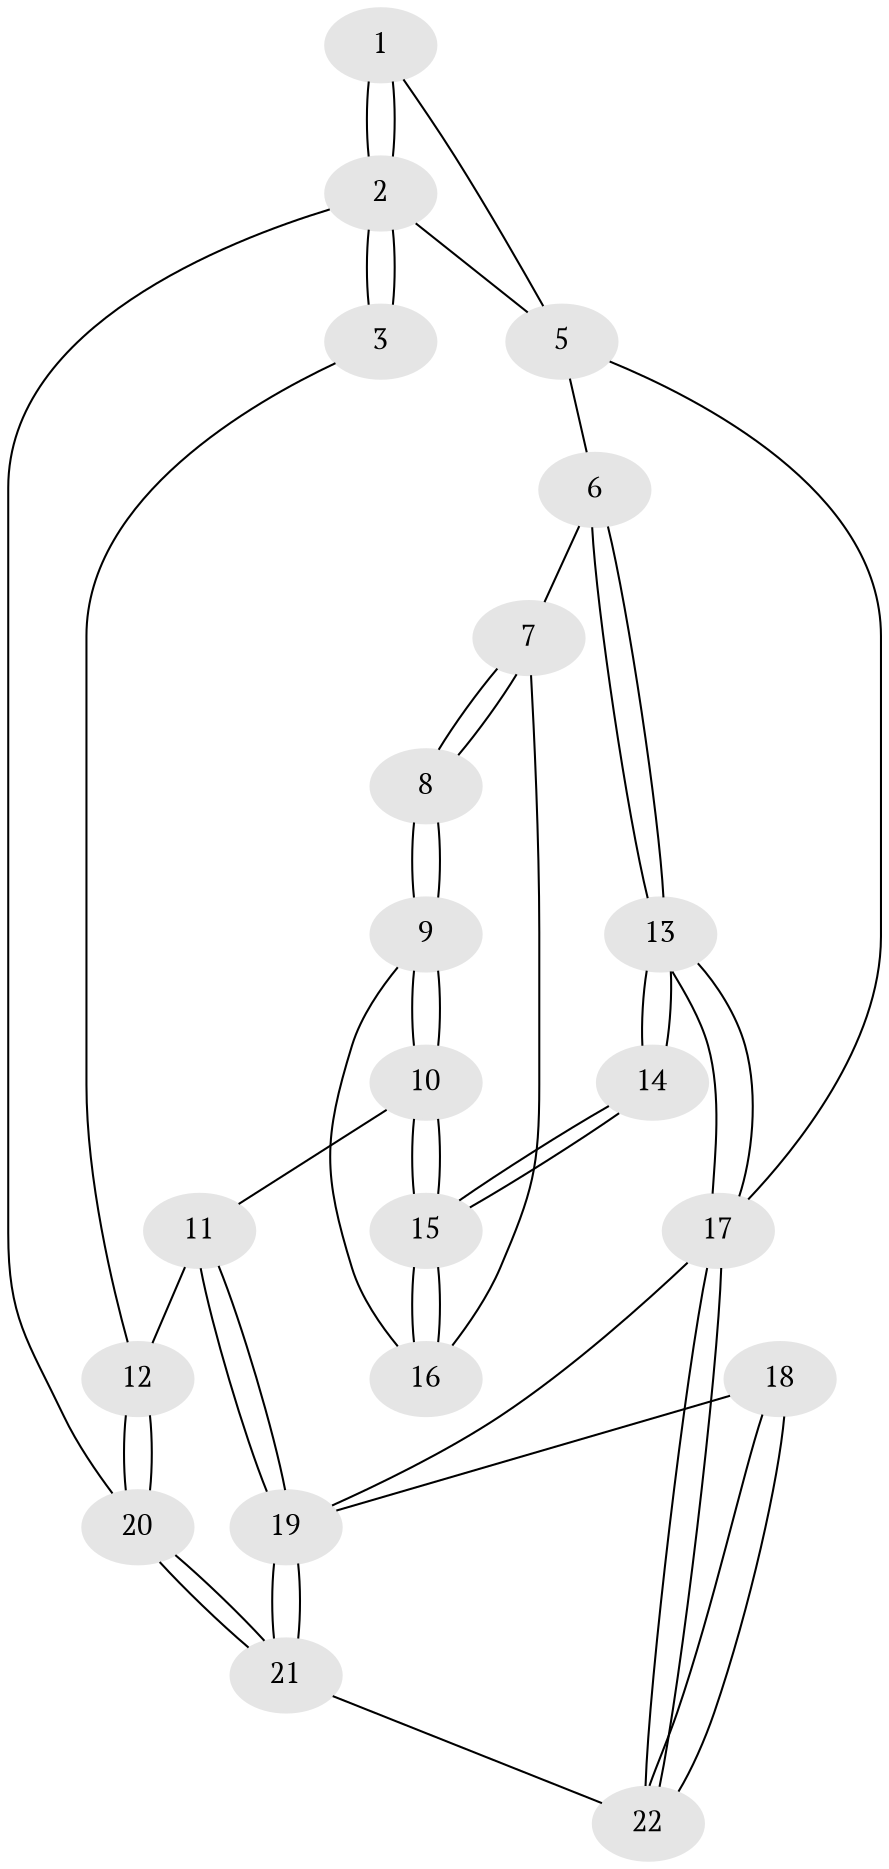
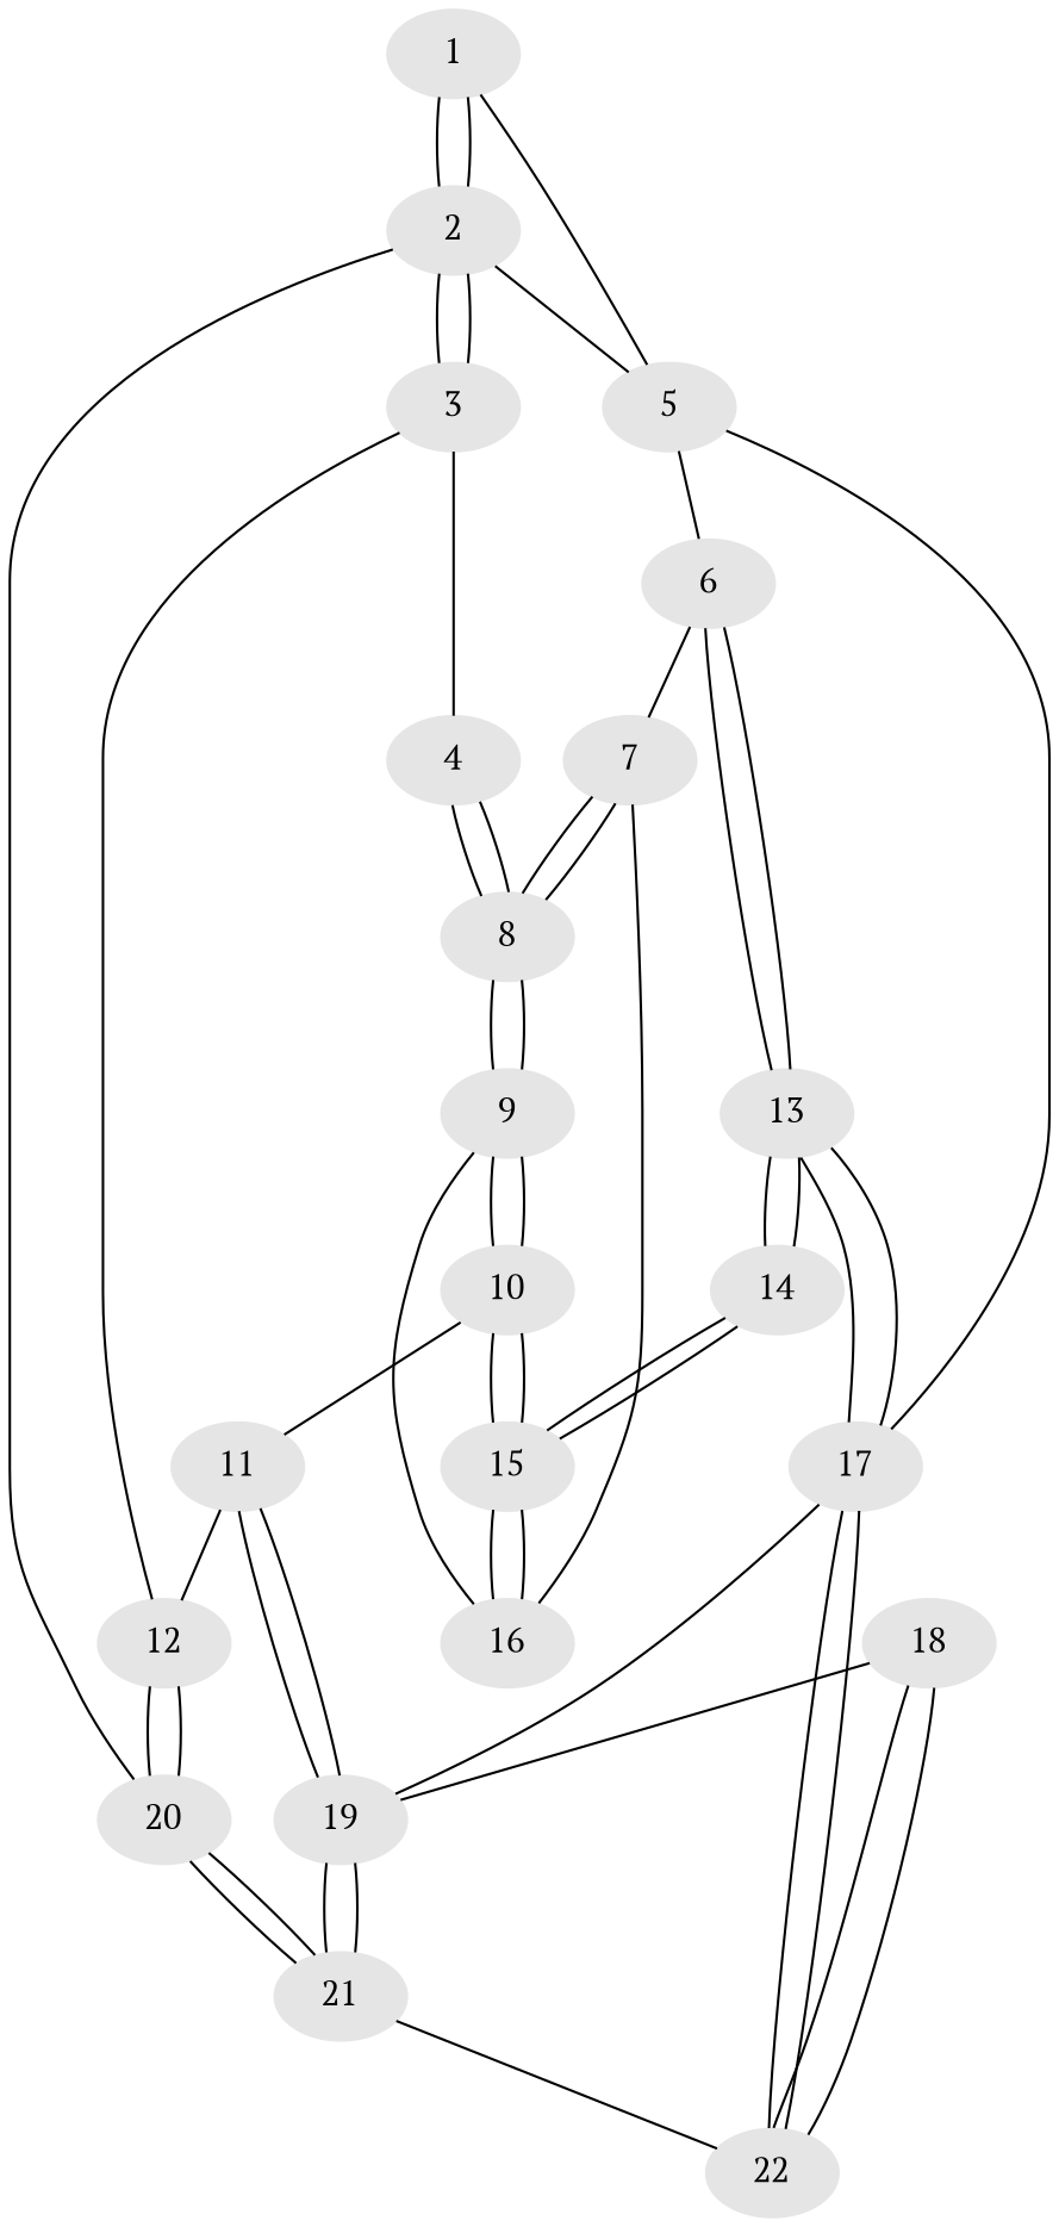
  graph {
    fontname="PT Serif"
    node [color=gray90 fontname="PT Serif" style=filled]
    edge [fontname="PT Serif"]
    1
    2
    5
    3
    20
    6
    17
+   4
    12
    21
    8
    9
    7
    13
    19
    22
    16
    14
    10
    11
    15
    18
    1 -- 2
    1 -- 2
    1 -- 5
    2 -- 5
    2 -- 3
    2 -- 3
    2 -- 20
    5 -- 6
    5 -- 17
+   3 -- 4
    3 -- 12
    20 -- 21
    20 -- 21
    6 -- 7
    6 -- 13
    6 -- 13
    17 -- 19
    17 -- 22
    17 -- 22
+   4 -- 8
+   4 -- 8
    12 -- 20
    12 -- 20
    21 -- 22
    8 -- 9
    8 -- 9
    9 -- 16
    9 -- 10
    9 -- 10
    7 -- 8
    7 -- 8
    7 -- 16
    13 -- 17
    13 -- 17
    13 -- 14
    13 -- 14
    19 -- 21
    19 -- 21
    14 -- 15
    14 -- 15
    10 -- 11
    10 -- 15
    10 -- 15
    11 -- 12
    11 -- 19
    11 -- 19
    15 -- 16
    15 -- 16
    18 -- 19
    18 -- 22
    18 -- 22
  }
